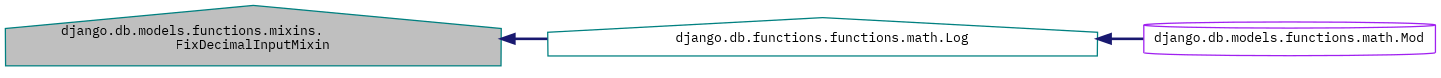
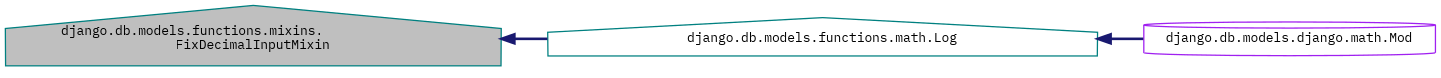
  digraph {
    fontname="IBM Plex Mono"
    rankdir=LR
    node [color=teal fillcolor=white fontname="IBM Plex Mono" fontsize=10 shape=house style=filled]
    edge [color=midnightblue dir=back fontname="IBM Plex Mono" fontsize=10 labelfontname=Helvetica labelfontsize=10 style=bold]
    n1 [fillcolor=grey75 fontcolor=black height=0.2 label="django.db.models.functions.mixins.\lFixDecimalInputMixin" width=0.4]
-   n2 [height=0.2 label="django.db.functions.functions.math.Log" width=0.4]
-   n3 [color=purple height=0.2 label="django.db.models.functions.math.Mod" shape=cylinder width=0.4]
+   n2 [height=0.2 label="django.db.models.functions.math.Log" width=0.4]
+   n3 [color=purple height=0.2 label="django.db.models.django.math.Mod" shape=cylinder width=0.4]
    n1 -> n2
    n2 -> n3
  }
